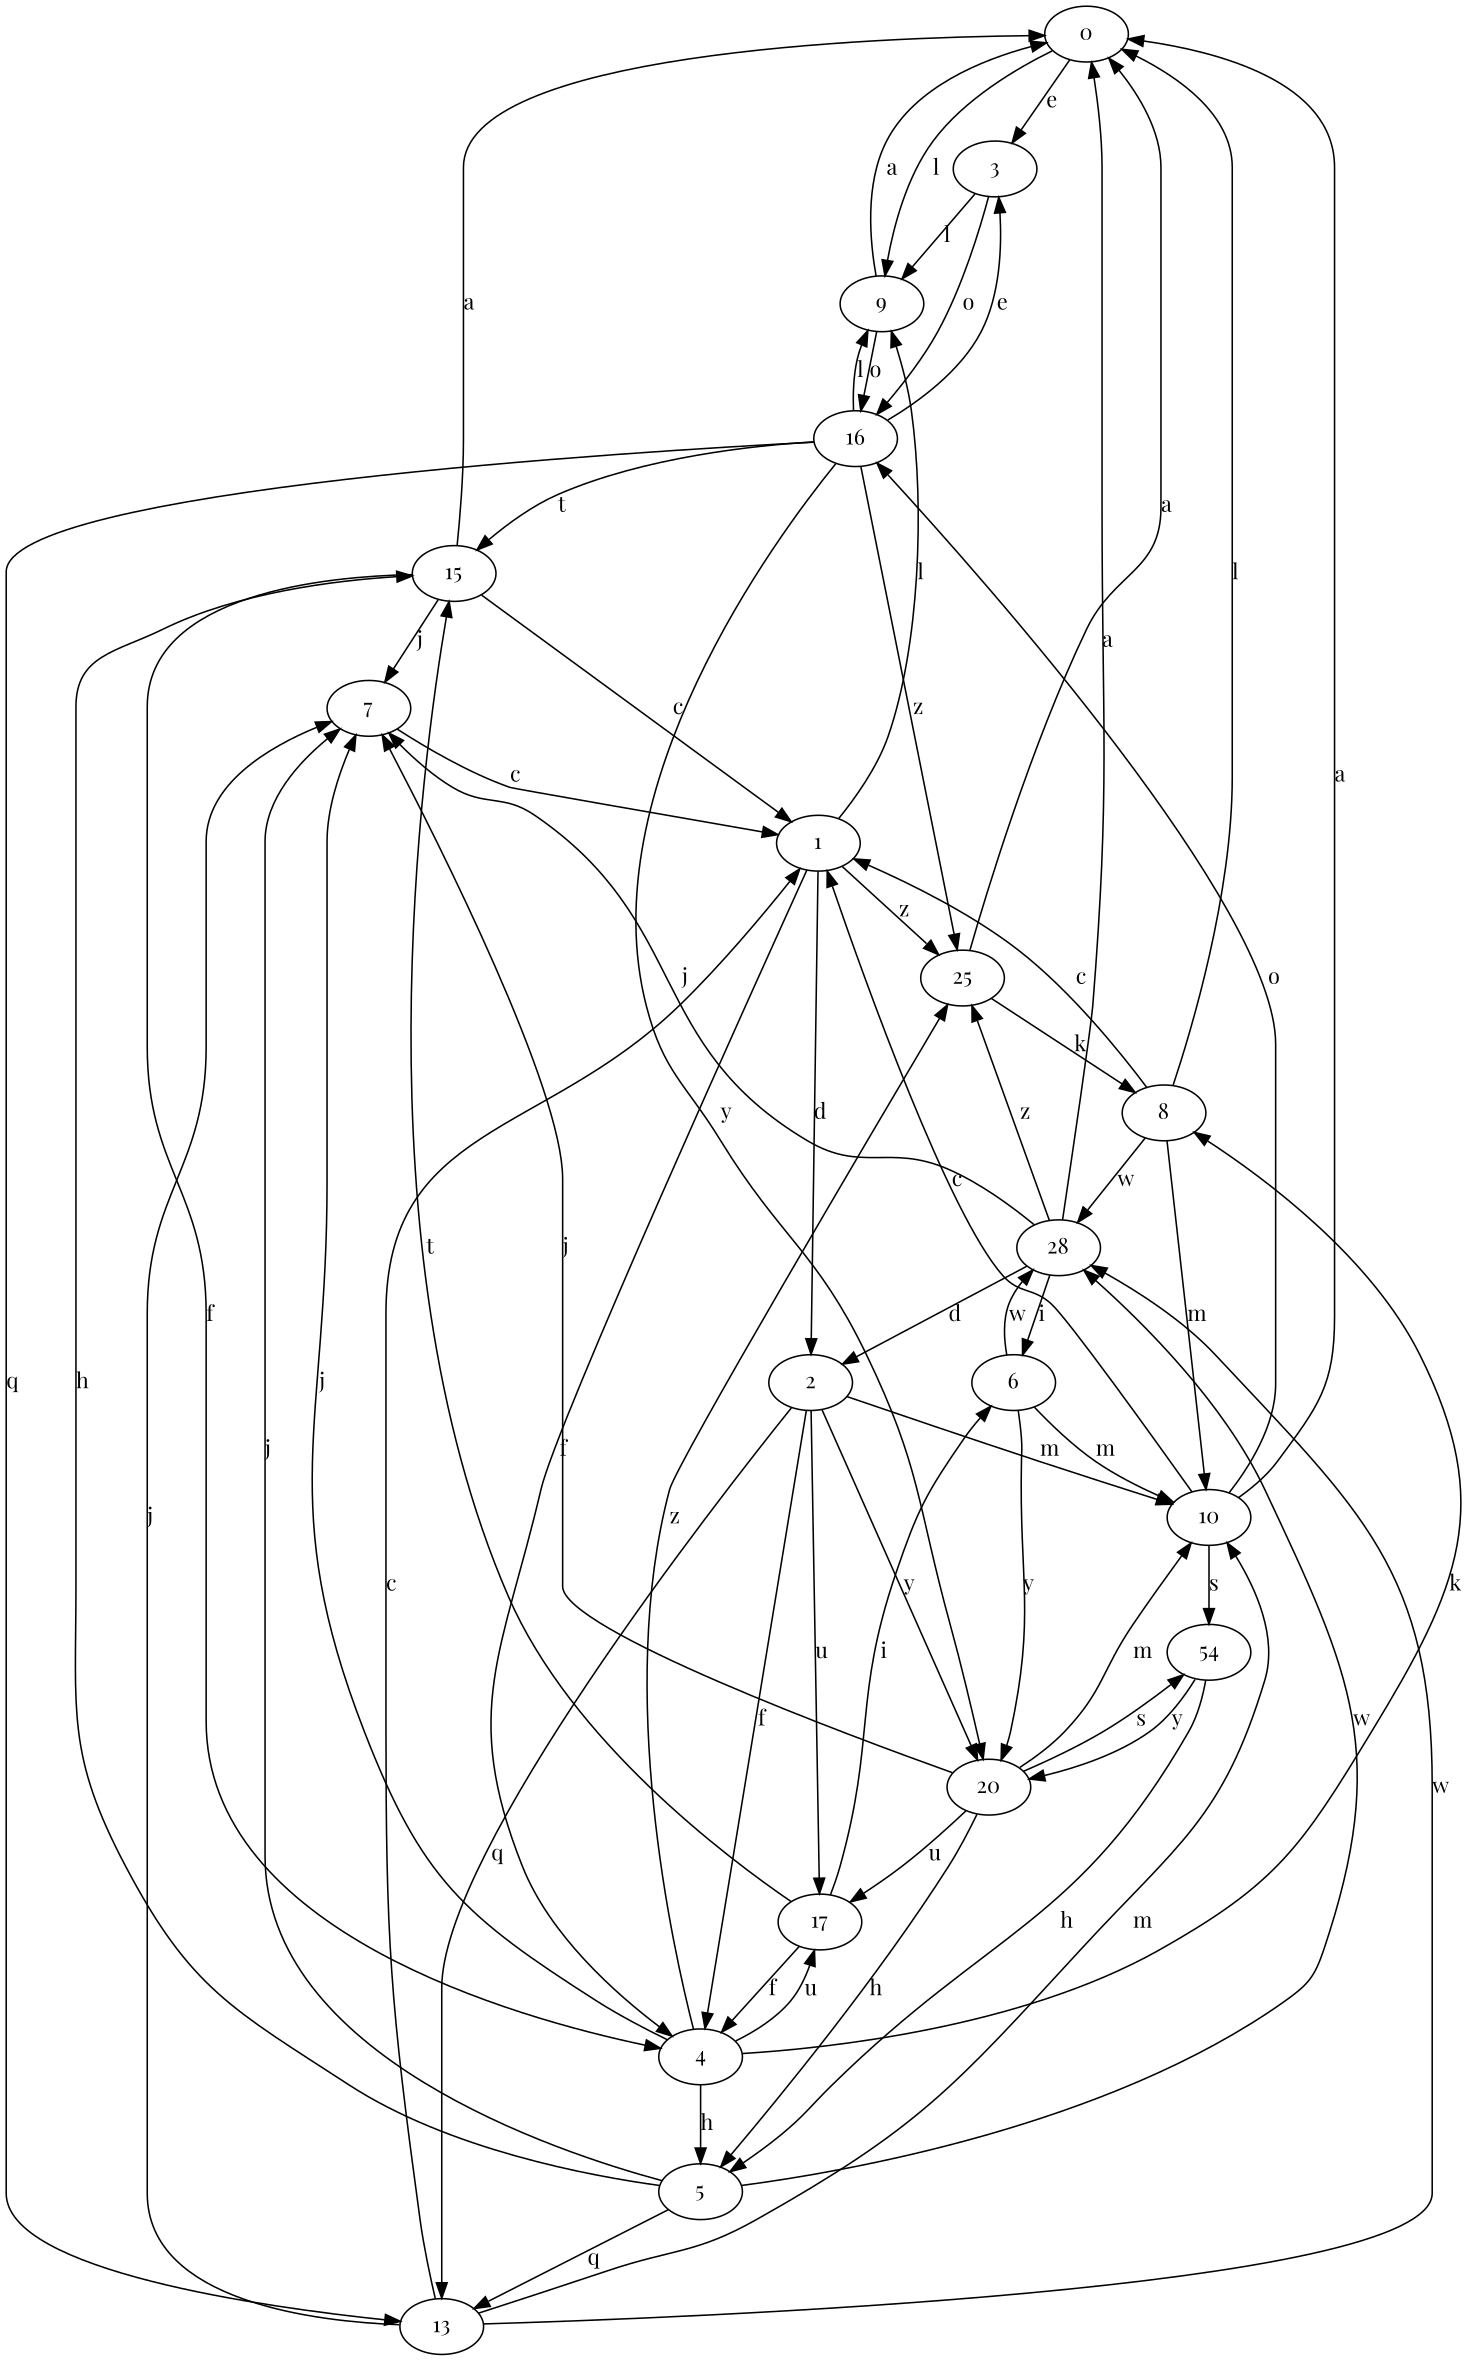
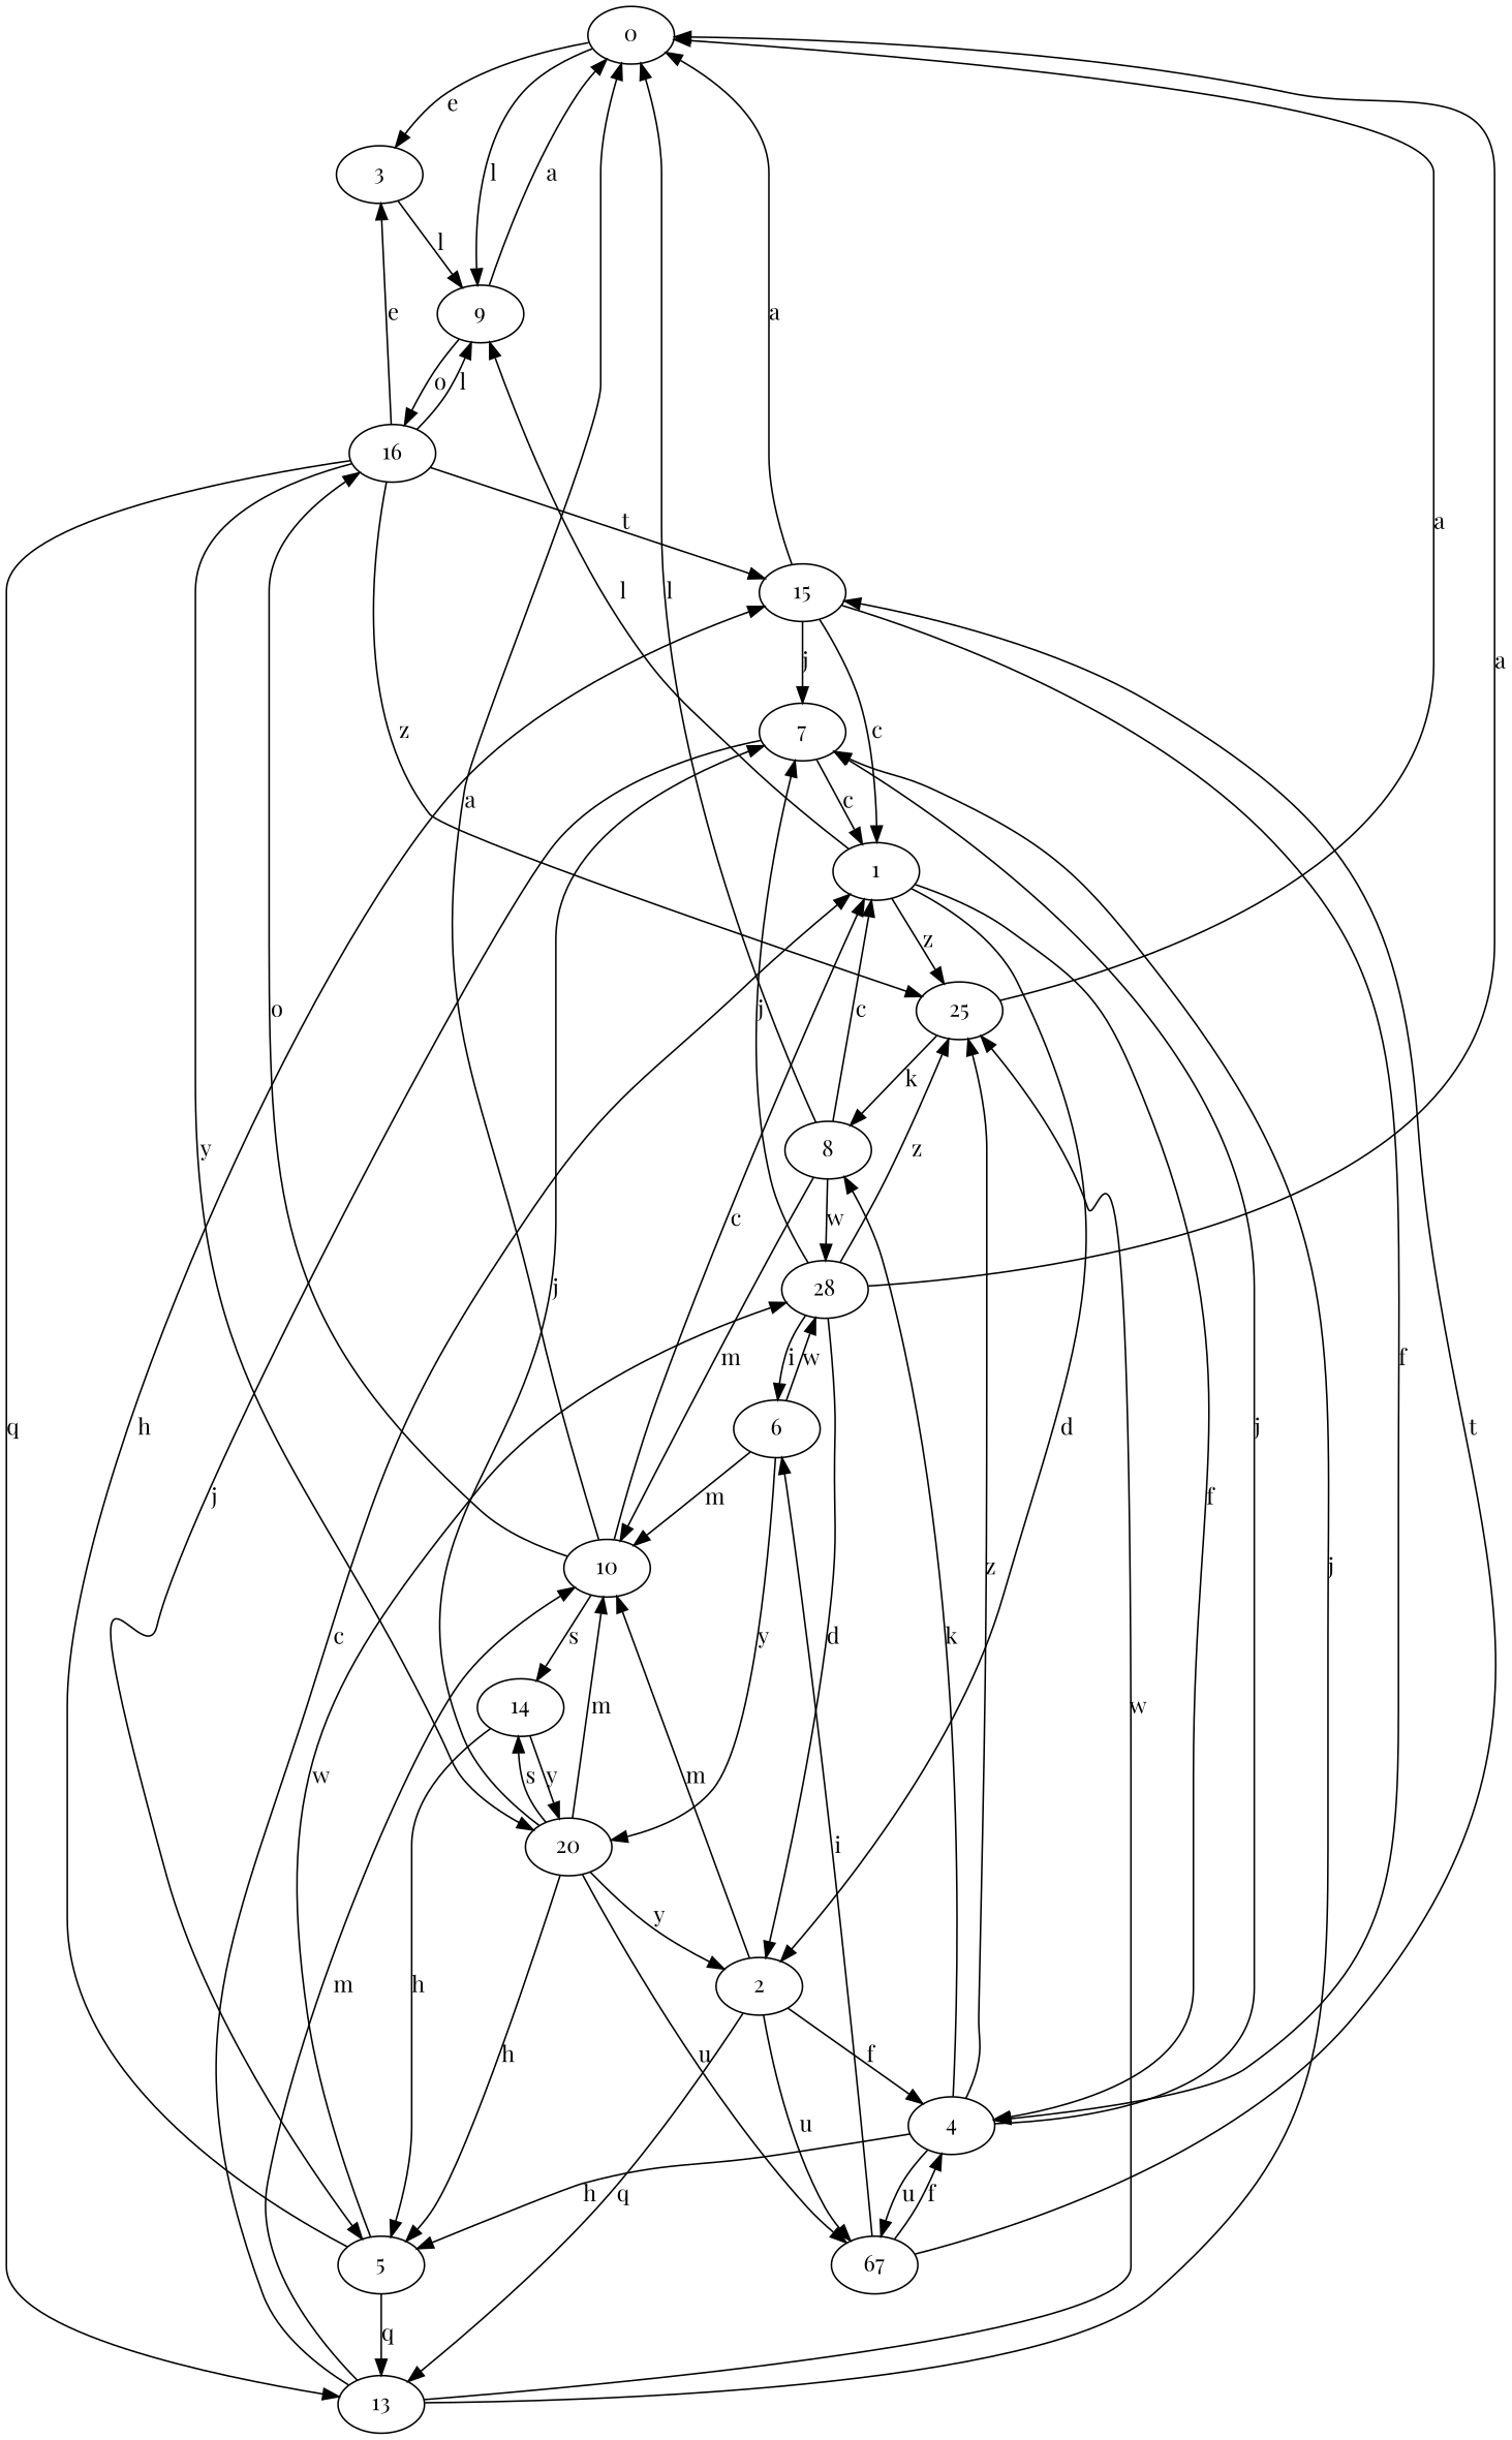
  strict digraph {
    fontname="Playfair Display"
    node [fontname="Playfair Display"]
    edge [fontname="Playfair Display"]
    0
    3
    9
    n4 [label=16]
    1
    2
    4
    25
    10
    13
-   17
+   17 [label=67]
    20
    5
    7
    8
-   14 [label=54]
+   14
    n17 [label=28]
    6
    15
    0 -> 3 [label=e]
    0 -> 9 [label=l]
    3 -> 9 [label=l]
-   3 -> n4 [label=o]
    9 -> 0 [label=a]
    9 -> n4 [label=o]
    n4 -> 3 [label=e]
    n4 -> 9 [label=l]
    n4 -> 25 [label=z]
    n4 -> 13 [label=q]
    n4 -> 20 [label=y]
    n4 -> 15 [label=t]
    1 -> 9 [label=l]
    1 -> 2 [label=d]
    1 -> 4 [label=f]
    1 -> 25 [label=z]
    2 -> 4 [label=f]
    2 -> 10 [label=m]
    2 -> 13 [label=q]
    2 -> 17 [label=u]
-   2 -> 20 [label=y]
+   20 -> 2 [label=y]
    4 -> 25 [label=z]
    4 -> 17 [label=u]
    4 -> 5 [label=h]
    4 -> 7 [label=j]
    4 -> 8 [label=k]
    25 -> 0 [label=a]
    25 -> 8 [label=k]
    10 -> 0 [label=a]
    10 -> n4 [label=o]
    10 -> 1 [label=c]
    10 -> 14 [label=s]
    13 -> 1 [label=c]
    13 -> 10 [label=m]
    13 -> 7 [label=j]
-   13 -> n17 [label=w]
+   13 -> 25 [label=w]
    17 -> 4 [label=f]
    17 -> 6 [label=i]
    17 -> 15 [label=t]
    20 -> 10 [label=m]
    20 -> 17 [label=u]
    20 -> 5 [label=h]
    20 -> 7 [label=j]
    20 -> 14 [label=s]
    5 -> 13 [label=q]
-   5 -> 7 [label=j]
+   7 -> 5 [label=j]
    5 -> n17 [label=w]
    5 -> 15 [label=h]
    7 -> 1 [label=c]
    8 -> 0 [label=l]
    8 -> 1 [label=c]
    8 -> 10 [label=m]
    8 -> n17 [label=w]
    14 -> 20 [label=y]
    14 -> 5 [label=h]
    n17 -> 0 [label=a]
    n17 -> 2 [label=d]
    n17 -> 25 [label=z]
    n17 -> 7 [label=j]
    n17 -> 6 [label=i]
    6 -> 10 [label=m]
    6 -> 20 [label=y]
    6 -> n17 [label=w]
    15 -> 0 [label=a]
    15 -> 1 [label=c]
    15 -> 4 [label=f]
    15 -> 7 [label=j]
  }
